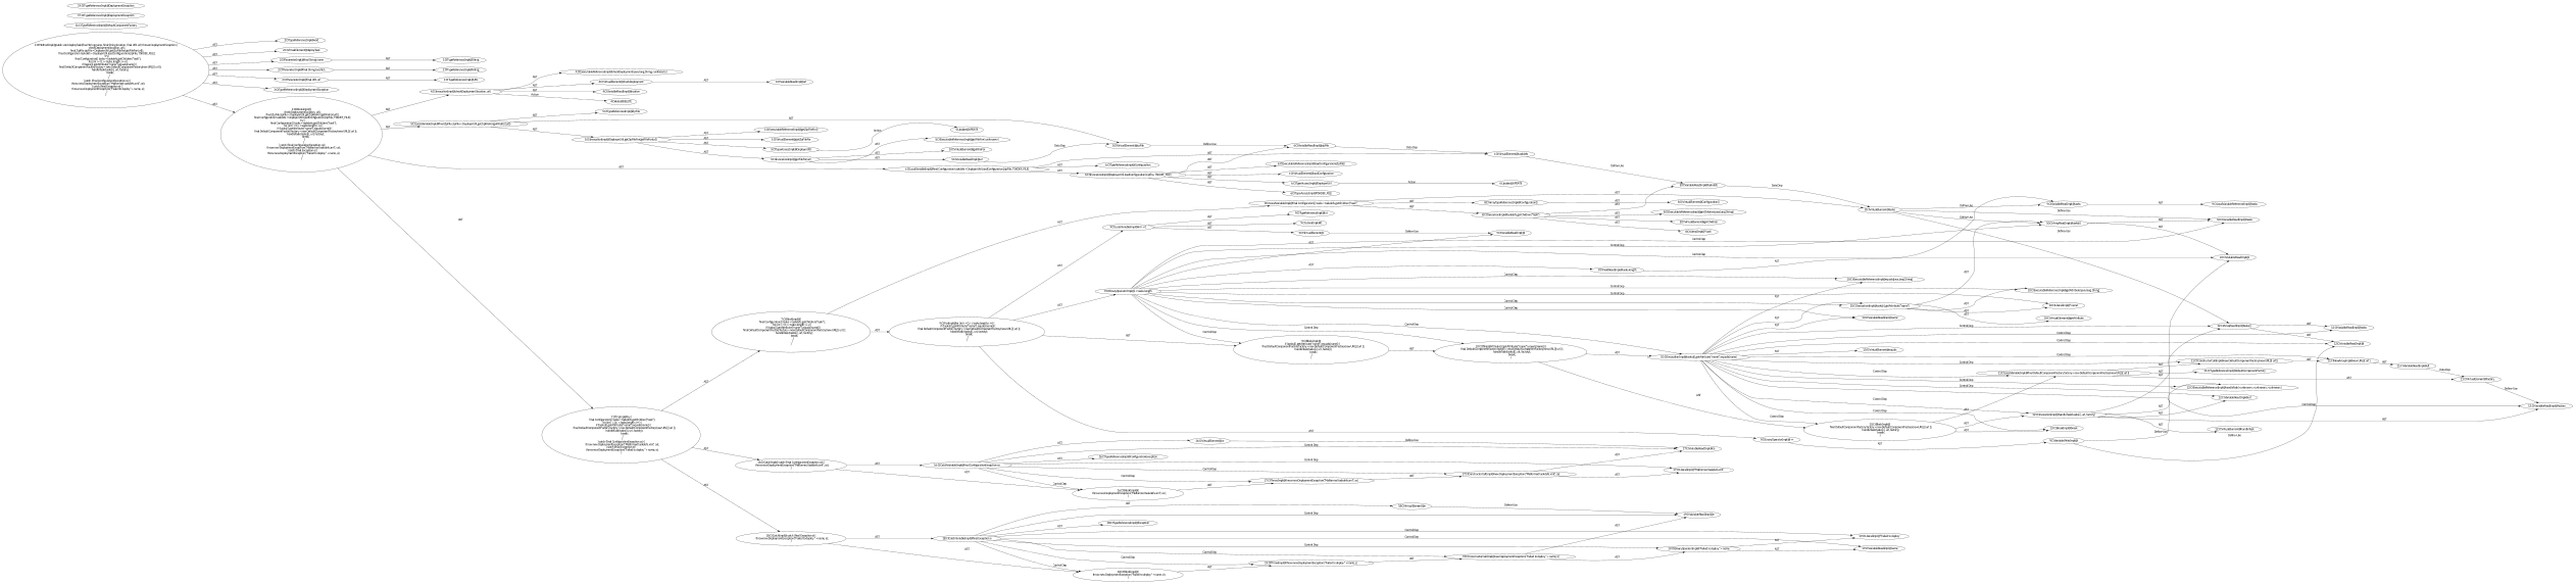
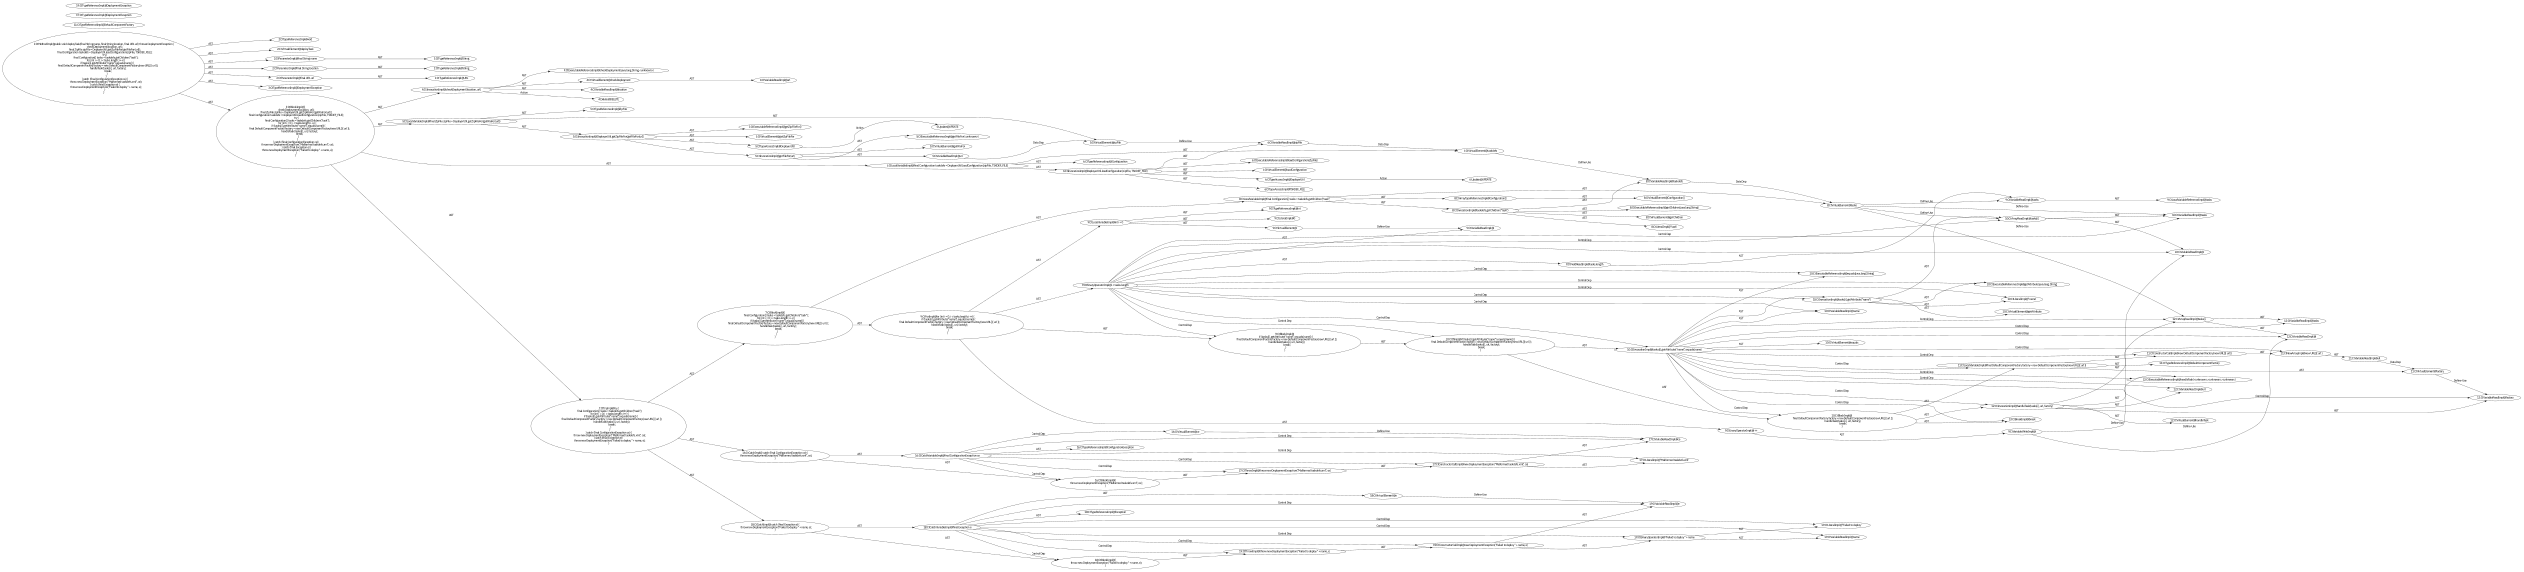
  digraph {
    fontname="IBM Plex Sans"
    rankdir=LR
    node [fontname="IBM Plex Sans" shape=ellipse]
    edge [fontname="IBM Plex Sans"]
    n1 [label="2:CtTypeReferenceImpl@void"]
    n2 [label="2:CtVirtualElement@deployTask"]
    n3 [label="2:CtParameterImpl@final String name"]
    n4 [label="2:CtTypeReferenceImpl@String"]
    n5 [label="2:CtParameterImpl@final String location"]
    n6 [label="2:CtTypeReferenceImpl@String"]
    n7 [label="2:CtParameterImpl@final URL url"]
    n8 [label="2:CtTypeReferenceImpl@URL"]
    n9 [label="3:CtTypeReferenceImpl@DeploymentException"]
    n10 [label="4:CtExecutableReferenceImpl@checkDeployment(java.lang.String,<unknown>)"]
    n11 [label="4:CtVirtualElement@checkDeployment"]
    n12 [label="4:CtVariableReadImpl@url"]
    n13 [label="4:CtVariableReadImpl@location"]
    n14 [label="4:CtInvocationImpl@checkDeployment(location, url)"]
    n15 [label="4:Delete@DELETE"]
    n16 [label="5:CtTypeReferenceImpl@ZipFile"]
    n17 [label="5:CtExecutableReferenceImpl@getZipFileFor()"]
    n18 [label="5:CtVirtualElement@getZipFileFor"]
    n19 [label="5:CtTypeAccessImpl@DeployerUtil"]
    n20 [label="5:Update@UPDATE"]
    n21 [label="5:CtExecutableReferenceImpl@getFileFor(<unknown>)"]
    n22 [label="5:CtVirtualElement@getFileFor"]
    n23 [label="5:CtVariableReadImpl@url"]
    n24 [label="5:CtVirtualElement@zipFile"]
    n25 [label="6:CtVariableReadImpl@zipFile"]
    n26 [label="5:CtInvocationImpl@getFileFor(url)"]
    n27 [label="5:CtInvocationImpl@DeployerUtil.getZipFileFor(getFileFor(url))"]
    n28 [label="6:CtVirtualElement@taskdefs"]
    n29 [label="5:CtLocalVariableImpl@final ZipFile zipFile = DeployerUtil.getZipFileFor(getFileFor(url))"]
    n30 [label="6:CtTypeReferenceImpl@Configuration"]
    n31 [label="6:CtExecutableReferenceImpl@loadConfiguration(ZipFile)"]
    n32 [label="6:CtVirtualElement@loadConfiguration"]
    n33 [label="6:CtTypeAccessImpl@DeployerUtil"]
    n34 [label="6:Update@UPDATE"]
    n35 [label="8:CtVariableReadImpl@taskdefs"]
    n36 [label="6:CtTypeAccessImpl@TSKDEF_FILE"]
    n37 [label="6:CtInvocationImpl@DeployerUtil.loadConfiguration(zipFile, TSKDEF_FILE)"]
    n38 [label="8:CtVirtualElement@tasks"]
    n39 [label="6:CtLocalVariableImpl@final Configuration taskdefs = DeployerUtil.loadConfiguration(zipFile, TSKDEF_FILE)"]
    n40 [label="8:CtVirtualElement@Configuration[]"]
    n41 [label="8:CtArrayTypeReferenceImpl@Configuration[]"]
    n42 [label="8:CtExecutableReferenceImpl@getChildren(java.lang.String)"]
    n43 [label="8:CtVirtualElement@getChildren"]
    n44 [label="9:CtVariableReadImpl@tasks"]
    n45 [label="10:CtVariableReadImpl@tasks"]
    n46 [label="10:CtArrayReadImpl@tasks[i]"]
    n47 [label="12:CtArrayReadImpl@tasks[i]"]
    n48 [label="8:CtLiteralImpl@\"task\""]
    n49 [label="8:CtInvocationImpl@taskdefs.getChildren(\"task\")"]
    n50 [label="9:CtLocalVariableReferenceImpl@tasks"]
    n51 [label="10:CtVariableReadImpl@i"]
    n52 [label="12:CtVariableReadImpl@tasks"]
    n53 [label="12:CtVariableReadImpl@i"]
    n54 [label="8:CtLocalVariableImpl@final Configuration[] tasks = taskdefs.getChildren(\"task\")"]
    n55 [label="9:CtTypeReferenceImpl@int"]
    n56 [label="9:CtLiteralImpl@0"]
    n57 [label="9:CtVirtualElement@i"]
    n58 [label="9:CtVariableReadImpl@i"]
    n59 [label="9:CtLocalVariableImpl@int i = 0"]
    n60 [label="9:CtFieldReadImpl@tasks.length"]
    n61 [label="9:CtBinaryOperatorImpl@i < tasks.length"]
    n62 [label="10:CtExecutableReferenceImpl@equals(java.lang.String)"]
    n63 [label="10:CtExecutableReferenceImpl@getAttribute(java.lang.String)"]
    n64 [label="10:CtLiteralImpl@\"name\""]
    n65 [label="10:CtInvocationImpl@tasks[i].getAttribute(\"name\")"]
    n66 [label="10:CtVariableReadImpl@name"]
    n67 [label="10:CtInvocationImpl@tasks[i].getAttribute(\"name\").equals(name)"]
    n68 [label="10:CtIfImpl@if (tasks[i].getAttribute(\"name\").equals(name)) \{\n    final DefaultComponentFactory factory = new DefaultComponentFactory(new URL[]\{ url \});\n    handleTask(tasks[i], url, factory);\n    break;\n\}"]
    n69 [label="9:CtBlockImpl@\{\n    if (tasks[i].getAttribute(\"name\").equals(name)) \{\n        final DefaultComponentFactory factory = new DefaultComponentFactory(new URL[]\{ url \});\n        handleTask(tasks[i], url, factory);\n        break;\n    \}\n\}"]
    n70 [label="10:CtVirtualElement@getAttribute"]
    n71 [label="10:CtVirtualElement@equals"]
    n72 [label="11:CtNewArrayImpl@new URL[]\{ url \}"]
    n73 [label="11:CtConstructorCallImpl@new DefaultComponentFactory(new URL[]\{ url \})"]
    n74 [label="11:CtLocalVariableImpl@final DefaultComponentFactory factory = new DefaultComponentFactory(new URL[]\{ url \})"]
    n75 [label="12:CtExecutableReferenceImpl@handleTask(<unknown>,<unknown>,<unknown>)"]
    n76 [label="12:CtVariableReadImpl@url"]
    n77 [label="12:CtVariableReadImpl@factory"]
    n78 [label="12:CtInvocationImpl@handleTask(tasks[i], url, factory)"]
    n79 [label="13:CtBreakImpl@break"]
    n80 [label="10:CtBlockImpl@\{\n    final DefaultComponentFactory factory = new DefaultComponentFactory(new URL[]\{ url \});\n    handleTask(tasks[i], url, factory);\n    break;\n\}"]
    n81 [label="9:CtVariableWriteImpl@i"]
    n82 [label="9:CtUnaryOperatorImpl@i++"]
    n83 [label="11:CtVariableReadImpl@url"]
    n84 [label="11:CtTypeReferenceImpl@DefaultComponentFactory"]
    n85 [label="11:CtVirtualElement@factory"]
    n86 [label="12:CtVirtualElement@handleTask"]
    n87 [label="11:CtTypeReferenceImpl@DefaultComponentFactory"]
    n88 [label="9:CtForImpl@for (int i = 0; i < tasks.length; i++) \{\n    if (tasks[i].getAttribute(\"name\").equals(name)) \{\n        final DefaultComponentFactory factory = new DefaultComponentFactory(new URL[]\{ url \});\n        handleTask(tasks[i], url, factory);\n        break;\n    \}\n\}"]
    n89 [label="7:CtBlockImpl@\{\n    final Configuration[] tasks = taskdefs.getChildren(\"task\");\n    for (int i = 0; i < tasks.length; i++) \{\n        if (tasks[i].getAttribute(\"name\").equals(name)) \{\n            final DefaultComponentFactory factory = new DefaultComponentFactory(new URL[]\{ url \});\n            handleTask(tasks[i], url, factory);\n            break;\n        \}\n    \}\n\}"]
    n90 [label="16:CtVirtualElement@ce"]
    n91 [label="17:CtVariableReadImpl@ce"]
    n92 [label="16:CtTypeReferenceImpl@ConfigurationException"]
    n93 [label="16:CtCatchVariableImpl@final ConfigurationException ce"]
    n94 [label="17:CtLiteralImpl@\"Malformed taskdefs.xml\""]
    n95 [label="17:CtConstructorCallImpl@new DeploymentException(\"Malformed taskdefs.xml\", ce)"]
    n96 [label="17:CtThrowImpl@throw new DeploymentException(\"Malformed taskdefs.xml\", ce)"]
    n97 [label="16:CtBlockImpl@\{\n    throw new DeploymentException(\"Malformed taskdefs.xml\", ce);\n\}"]
    n98 [label="17:CtTypeReferenceImpl@DeploymentException"]
    n99 [label="16:CtCatchImpl@ catch (final ConfigurationException ce) \{\n    throw new DeploymentException(\"Malformed taskdefs.xml\", ce);\n\}"]
    n100 [label="18:CtVirtualElement@e"]
    n101 [label="19:CtVariableReadImpl@e"]
    n102 [label="18:CtTypeReferenceImpl@Exception"]
    n103 [label="18:CtCatchVariableImpl@final Exception e"]
    n104 [label="19:CtLiteralImpl@\"Failed to deploy \""]
    n105 [label="19:CtVariableReadImpl@name"]
    n106 [label="19:CtBinaryOperatorImpl@\"Failed to deploy \" + name"]
    n107 [label="19:CtConstructorCallImpl@new DeploymentException(\"Failed to deploy \" + name, e)"]
    n108 [label="19:CtThrowImpl@throw new DeploymentException(\"Failed to deploy \" + name, e)"]
    n109 [label="18:CtBlockImpl@\{\n    throw new DeploymentException(\"Failed to deploy \" + name, e);\n\}"]
    n110 [label="19:CtTypeReferenceImpl@DeploymentException"]
    n111 [label="18:CtCatchImpl@ catch (final Exception e) \{\n    throw new DeploymentException(\"Failed to deploy \" + name, e);\n\}"]
    n112 [label="7:CtTryImpl@try \{\n    final Configuration[] tasks = taskdefs.getChildren(\"task\");\n    for (int i = 0; i < tasks.length; i++) \{\n        if (tasks[i].getAttribute(\"name\").equals(name)) \{\n            final DefaultComponentFactory factory = new DefaultComponentFactory(new URL[]\{ url \});\n            handleTask(tasks[i], url, factory);\n            break;\n        \}\n    \}\n\} catch (final ConfigurationException ce) \{\n    throw new DeploymentException(\"Malformed taskdefs.xml\", ce);\n\} catch (final Exception e) \{\n    throw new DeploymentException(\"Failed to deploy \" + name, e);\n\}"]
    n113 [label="3:CtBlockImpl@\{\n    checkDeployment(location, url);\n    final ZipFile zipFile = DeployerUtil.getZipFileFor(getFileFor(url));\n    final Configuration taskdefs = DeployerUtil.loadConfiguration(zipFile, TSKDEF_FILE);\n    try \{\n        final Configuration[] tasks = taskdefs.getChildren(\"task\");\n        for (int i = 0; i < tasks.length; i++) \{\n            if (tasks[i].getAttribute(\"name\").equals(name)) \{\n                final DefaultComponentFactory factory = new DefaultComponentFactory(new URL[]\{ url \});\n                handleTask(tasks[i], url, factory);\n                break;\n            \}\n        \}\n    \} catch (final ConfigurationException ce) \{\n        throw new DeploymentException(\"Malformed taskdefs.xml\", ce);\n    \} catch (final Exception e) \{\n        throw new DeploymentException(\"Failed to deploy \" + name, e);\n    \}\n\}"]
    n114 [label="2:CtMethodImpl@public void deployTask(final String name, final String location, final URL url) throws DeploymentException \{\n    checkDeployment(location, url);\n    final ZipFile zipFile = DeployerUtil.getZipFileFor(getFileFor(url));\n    final Configuration taskdefs = DeployerUtil.loadConfiguration(zipFile, TSKDEF_FILE);\n    try \{\n        final Configuration[] tasks = taskdefs.getChildren(\"task\");\n        for (int i = 0; i < tasks.length; i++) \{\n            if (tasks[i].getAttribute(\"name\").equals(name)) \{\n                final DefaultComponentFactory factory = new DefaultComponentFactory(new URL[]\{ url \});\n                handleTask(tasks[i], url, factory);\n                break;\n            \}\n        \}\n    \} catch (final ConfigurationException ce) \{\n        throw new DeploymentException(\"Malformed taskdefs.xml\", ce);\n    \} catch (final Exception e) \{\n        throw new DeploymentException(\"Failed to deploy \" + name, e);\n    \}\n\}"]
    n3 -> n4 [label=AST]
    n5 -> n6 [label=AST]
    n7 -> n8 [label=AST]
    n11 -> n12 [label=AST]
    n14 -> n10 [label=AST]
    n14 -> n11 [label=AST]
    n14 -> n13 [label=AST]
    n14 -> n15 [label=Action]
    n19 -> n20 [label=Action]
    n23 -> n24 [label="Data Dep"]
    n24 -> n25 [label="Define-Use"]
    n25 -> n28 [label="Data Dep"]
    n26 -> n21 [label=AST]
    n26 -> n22 [label=AST]
    n26 -> n23 [label=AST]
    n27 -> n17 [label=AST]
    n27 -> n18 [label=AST]
    n27 -> n19 [label=AST]
    n27 -> n26 [label=AST]
    n28 -> n35 [label="Define-Use"]
    n29 -> n16 [label=AST]
    n29 -> n24 [label=AST]
    n29 -> n27 [label=AST]
    n33 -> n34 [label=Action]
    n35 -> n38 [label="Data Dep"]
    n37 -> n25 [label=AST]
    n37 -> n31 [label=AST]
    n37 -> n32 [label=AST]
    n37 -> n33 [label=AST]
    n37 -> n36 [label=AST]
    n38 -> n44 [label="Define-Use"]
    n38 -> n45 [label="Define-Use"]
    n38 -> n46 [label="Define-Use"]
    n38 -> n47 [label="Define-Use"]
    n39 -> n28 [label=AST]
    n39 -> n30 [label=AST]
    n39 -> n37 [label=AST]
    n41 -> n40 [label=AST]
    n44 -> n50 [label=AST]
    n46 -> n45 [label=AST]
    n46 -> n51 [label=AST]
    n47 -> n52 [label=AST]
    n47 -> n53 [label=AST]
    n49 -> n35 [label=AST]
    n49 -> n42 [label=AST]
    n49 -> n43 [label=AST]
    n49 -> n48 [label=AST]
    n54 -> n38 [label=AST]
    n54 -> n41 [label=AST]
    n54 -> n49 [label=AST]
    n57 -> n58 [label="Define-Use"]
    n59 -> n55 [label=AST]
    n59 -> n56 [label=AST]
    n59 -> n57 [label=AST]
    n60 -> n44 [label=AST]
    n61 -> n45 [label="Control Dep"]
    n61 -> n46 [label="Control Dep"]
    n61 -> n51 [label="Control Dep"]
    n61 -> n58 [label=AST]
    n61 -> n60 [label=AST]
    n61 -> n62 [label="Control Dep"]
    n61 -> n63 [label="Control Dep"]
    n61 -> n64 [label="Control Dep"]
    n61 -> n65 [label="Control Dep"]
    n61 -> n66 [label="Control Dep"]
    n61 -> n67 [label="Control Dep"]
    n61 -> n68 [label="Control Dep"]
    n61 -> n69 [label="Control Dep"]
    n65 -> n46 [label=AST]
    n65 -> n63 [label=AST]
    n65 -> n64 [label=AST]
    n65 -> n70 [label=AST]
    n67 -> n47 [label="Control Dep"]
    n67 -> n52 [label="Control Dep"]
    n67 -> n53 [label="Control Dep"]
    n67 -> n62 [label=AST]
    n67 -> n65 [label=AST]
    n67 -> n66 [label=AST]
    n67 -> n71 [label=AST]
    n67 -> n72 [label="Control Dep"]
    n67 -> n73 [label="Control Dep"]
    n67 -> n74 [label="Control Dep"]
    n67 -> n75 [label="Control Dep"]
    n67 -> n76 [label="Control Dep"]
    n67 -> n77 [label="Control Dep"]
    n67 -> n78 [label="Control Dep"]
    n67 -> n79 [label="Control Dep"]
    n67 -> n80 [label="Control Dep"]
    n68 -> n67 [label=AST]
    n68 -> n80 [label=AST]
    n69 -> n68 [label=AST]
    n72 -> n83 [label=AST]
    n73 -> n72 [label=AST]
    n74 -> n73 [label=AST]
    n74 -> n84 [label=AST]
    n74 -> n85 [label=AST]
    n78 -> n47 [label=AST]
    n78 -> n75 [label=AST]
    n78 -> n76 [label=AST]
    n78 -> n77 [label=AST]
    n78 -> n86 [label=AST]
    n80 -> n74 [label=AST]
    n80 -> n78 [label=AST]
    n80 -> n79 [label=AST]
    n81 -> n51 [label="Define-Use"]
    n81 -> n53 [label="Define-Use"]
    n82 -> n81 [label=AST]
    n83 -> n85 [label="Data Dep"]
    n85 -> n77 [label="Define-Use"]
    n88 -> n59 [label=AST]
    n88 -> n61 [label=AST]
    n88 -> n69 [label=AST]
    n88 -> n82 [label=AST]
    n89 -> n54 [label=AST]
    n89 -> n88 [label=AST]
    n90 -> n91 [label="Define-Use"]
-   n93 -> n90 [label=AST]
+   n93 -> n90 [label="Control Dep"]
    n93 -> n91 [label="Control Dep"]
    n93 -> n92 [label=AST]
    n93 -> n94 [label="Control Dep"]
    n93 -> n95 [label="Control Dep"]
    n93 -> n96 [label="Control Dep"]
    n93 -> n97 [label="Control Dep"]
    n95 -> n91 [label=AST]
    n95 -> n94 [label=AST]
    n96 -> n95 [label=AST]
    n97 -> n96 [label=AST]
    n99 -> n93 [label=AST]
    n99 -> n97 [label=AST]
    n100 -> n101 [label="Define-Use"]
    n103 -> n100 [label=AST]
    n103 -> n101 [label="Control Dep"]
    n103 -> n102 [label=AST]
    n103 -> n104 [label="Control Dep"]
    n103 -> n105 [label="Control Dep"]
    n103 -> n106 [label="Control Dep"]
    n103 -> n107 [label="Control Dep"]
    n103 -> n108 [label="Control Dep"]
    n103 -> n109 [label="Control Dep"]
    n106 -> n104 [label=AST]
    n106 -> n105 [label=AST]
    n107 -> n101 [label=AST]
    n107 -> n106 [label=AST]
    n108 -> n107 [label=AST]
    n109 -> n108 [label=AST]
    n111 -> n103 [label=AST]
    n111 -> n109 [label=AST]
    n112 -> n89 [label=AST]
    n112 -> n99 [label=AST]
    n112 -> n111 [label=AST]
    n113 -> n14 [label=AST]
    n113 -> n29 [label=AST]
    n113 -> n39 [label=AST]
    n113 -> n112 [label=AST]
    n114 -> n1 [label=AST]
    n114 -> n2 [label=AST]
    n114 -> n3 [label=AST]
    n114 -> n5 [label=AST]
    n114 -> n7 [label=AST]
    n114 -> n9 [label=AST]
    n114 -> n113 [label=AST]
  }
